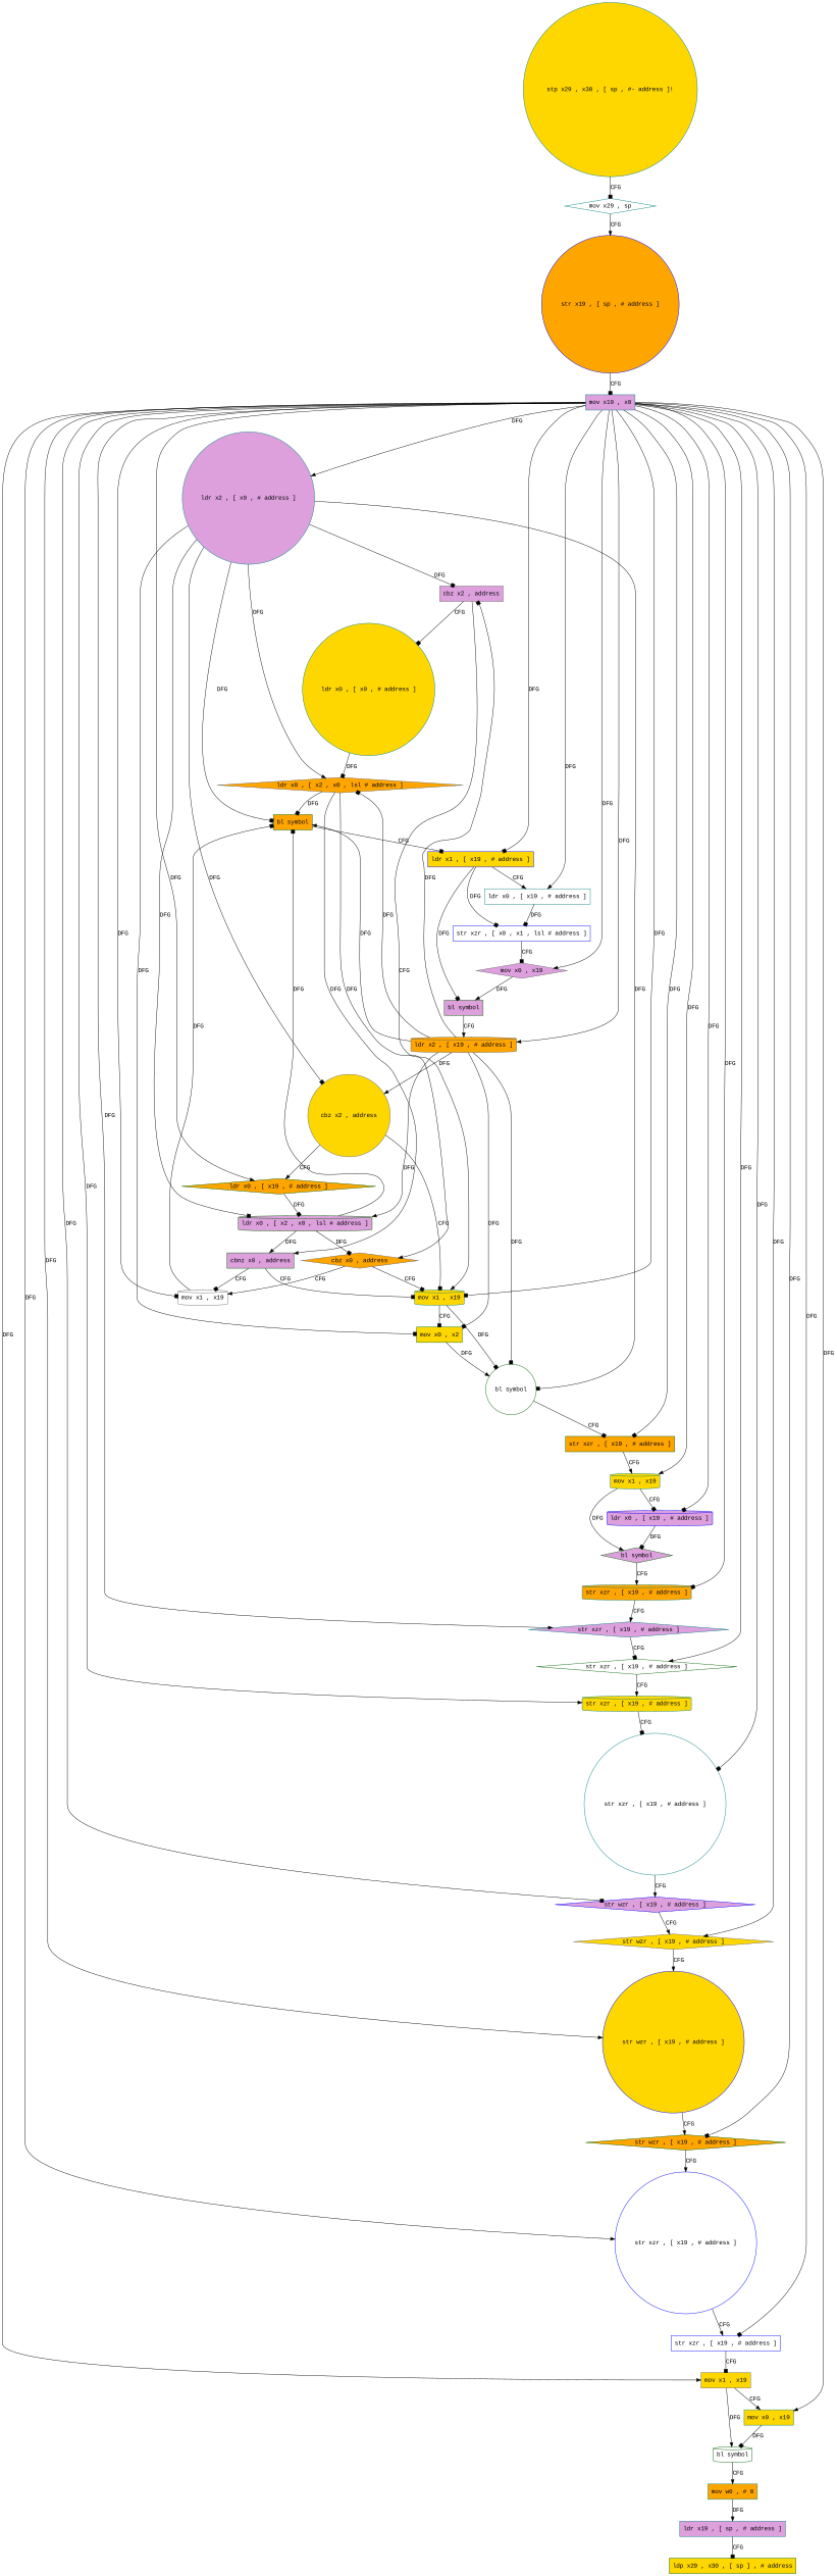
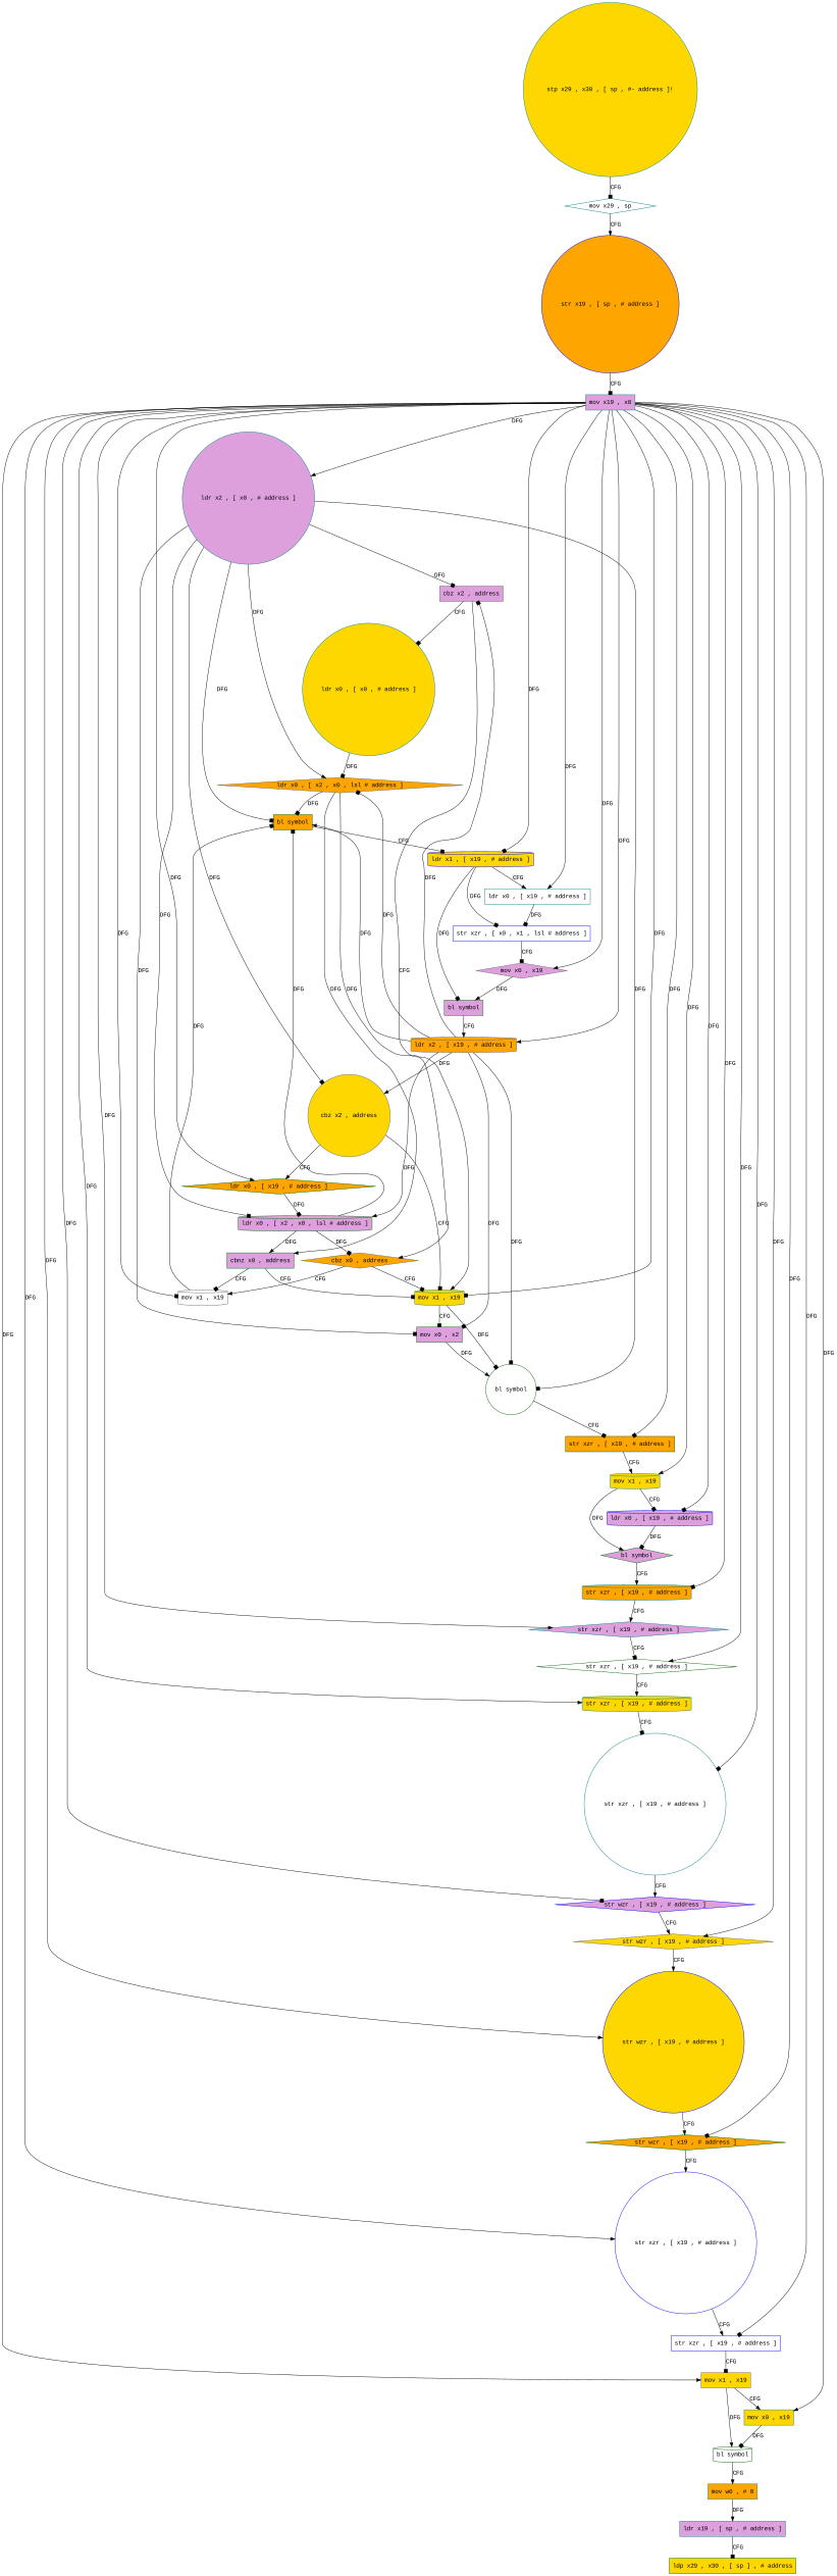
  digraph {
    fontname="Liberation Mono"
    node [color=teal fillcolor=plum fontname="Liberation Mono" shape=box style=filled]
    edge [arrowhead=box fontname="Liberation Mono"]
    n1 [fillcolor=gold label="stp x29 , x30 , [ sp , #- address ]!" shape=circle]
    n2 [fillcolor=white label="mov x29 , sp" shape=diamond]
    n3 [color=blue fillcolor=orange label="str x19 , [ sp , # address ]" shape=circle]
    n4 [label="mov x19 , x0"]
    n5 [label="ldr x2 , [ x0 , # address ]" shape=circle]
    n6 [fillcolor=gold label="mov x1 , x19" shape=cylinder]
    n7 [color=darkgreen fillcolor=orange label="str xzr , [ x19 , # address ]"]
    n8 [fillcolor=gold label="mov x1 , x19" shape=cylinder]
    n9 [color=blue label="ldr x0 , [ x19 , # address ]" shape=cylinder]
    n10 [fillcolor=orange label="str xzr , [ x19 , # address ]" shape=cylinder]
    n11 [label="str xzr , [ x19 , # address ]" shape=diamond]
    n12 [color=darkgreen fillcolor=white label="str xzr , [ x19 , # address ]" shape=diamond]
    n13 [fillcolor=gold label="str xzr , [ x19 , # address ]" shape=cylinder]
    n14 [fillcolor=white label="str xzr , [ x19 , # address ]" shape=circle]
    n15 [color=blue label="str wzr , [ x19 , # address ]" shape=diamond]
    n16 [color=gray40 fillcolor=gold label="str wzr , [ x19 , # address ]" shape=diamond]
    n17 [color=blue fillcolor=gold label="str wzr , [ x19 , # address ]" shape=circle]
    n18 [color=darkgreen fillcolor=orange label="str wzr , [ x19 , # address ]" shape=diamond]
    n19 [color=blue fillcolor=white label="str xzr , [ x19 , # address ]" shape=circle]
    n20 [color=blue fillcolor=white label="str xzr , [ x19 , # address ]"]
    n21 [color=gray40 fillcolor=gold label="mov x1 , x19"]
    n22 [fillcolor=gold label="mov x0 , x19"]
    n23 [color=gray40 fillcolor=white label="mov x1 , x19" shape=cylinder]
-   n24 [color=blue fillcolor=gold label="ldr x1 , [ x19 , # address ]"]
+   n24 [color=blue fillcolor=gold label="ldr x1 , [ x19 , # address ]" shape=cylinder]
    n25 [fillcolor=white label="ldr x0 , [ x19 , # address ]"]
    n26 [color=gray40 label="mov x0 , x19" shape=diamond]
    n27 [color=gray40 fillcolor=orange label="ldr x2 , [ x19 , # address ]" shape=cylinder]
    n28 [color=darkgreen fillcolor=orange label="ldr x0 , [ x19 , # address ]" shape=diamond]
    n29 [color=gray40 label="cbz x2 , address"]
-   n30 [color=darkgreen fillcolor=gold label="mov x0 , x2"]
+   n30 [color=darkgreen label="mov x0 , x2"]
    n31 [color=darkgreen fillcolor=white label="bl symbol" shape=circle]
    n32 [color=gray40 fillcolor=orange label="ldr x0 , [ x2 , x0 , lsl # address ]" shape=diamond]
    n33 [color=darkgreen fillcolor=orange label="bl symbol"]
    n34 [color=gray40 fillcolor=gold label="cbz x2 , address" shape=circle]
    n35 [color=darkgreen label="ldr x0 , [ x2 , x0 , lsl # address ]" shape=cylinder]
    n36 [color=darkgreen label="bl symbol" shape=diamond]
    n37 [color=darkgreen fillcolor=white label="bl symbol" shape=cylinder]
    n38 [color=blue fillcolor=white label="str xzr , [ x0 , x1 , lsl # address ]"]
    n39 [color=darkgreen label="bl symbol"]
    n40 [fillcolor=gold label="ldr x0 , [ x0 , # address ]" shape=circle]
    n41 [color=gray40 fillcolor=orange label="cbz x0 , address" shape=diamond]
    n42 [color=darkgreen label="cbnz x0 , address"]
    n43 [fillcolor=orange label="mov w0 , # 0"]
    n44 [label="ldr x19 , [ sp , # address ]"]
    n45 [color=darkgreen fillcolor=gold label="ldp x29 , x30 , [ sp ] , # address"]
    n1 -> n2 [label=CFG]
    n2 -> n3 [arrowhead=normal label=CFG]
    n3 -> n4 [label=CFG]
    n4 -> n5 [arrowhead=normal label=DFG]
    n4 -> n6 [label=DFG]
    n4 -> n7 [label=DFG]
    n4 -> n8 [arrowhead=normal label=DFG]
    n4 -> n9 [label=DFG]
    n4 -> n10 [label=DFG]
    n4 -> n11 [arrowhead=normal label=DFG]
    n4 -> n12 [arrowhead=normal label=DFG]
    n4 -> n13 [arrowhead=normal label=DFG]
    n4 -> n14 [label=DFG]
    n4 -> n15 [label=DFG]
    n4 -> n16 [arrowhead=normal label=DFG]
    n4 -> n17 [arrowhead=normal label=DFG]
    n4 -> n18 [label=DFG]
    n4 -> n19 [arrowhead=normal label=DFG]
    n4 -> n20 [label=DFG]
    n4 -> n21 [arrowhead=normal label=DFG]
    n4 -> n22 [arrowhead=normal label=DFG]
    n4 -> n23 [label=DFG]
    n4 -> n24 [label=DFG]
    n4 -> n25 [arrowhead=normal label=DFG]
    n4 -> n26 [arrowhead=normal label=DFG]
    n4 -> n27 [arrowhead=normal label=DFG]
    n4 -> n28 [arrowhead=normal label=DFG]
    n5 -> n29 [label=DFG]
    n5 -> n30 [label=DFG]
    n5 -> n31 [label=DFG]
    n5 -> n32 [arrowhead=normal label=DFG]
    n5 -> n33 [label=DFG]
    n5 -> n34 [label=DFG]
    n5 -> n35 [label=DFG]
    n6 -> n30 [label=CFG]
    n6 -> n31 [label=DFG]
    n7 -> n8 [arrowhead=normal label=CFG]
    n8 -> n9 [label=CFG]
    n8 -> n36 [arrowhead=normal label=DFG]
    n9 -> n36 [label=DFG]
    n10 -> n11 [arrowhead=normal label=CFG]
    n11 -> n12 [label=CFG]
    n12 -> n13 [arrowhead=normal label=CFG]
    n13 -> n14 [label=CFG]
    n14 -> n15 [arrowhead=normal label=CFG]
    n15 -> n16 [arrowhead=normal label=CFG]
    n16 -> n17 [arrowhead=normal label=CFG]
    n17 -> n18 [arrowhead=normal label=CFG]
    n18 -> n19 [arrowhead=normal label=CFG]
    n19 -> n20 [arrowhead=normal label=CFG]
    n20 -> n21 [label=CFG]
    n21 -> n22 [arrowhead=normal label=CFG]
    n21 -> n37 [arrowhead=normal label=DFG]
    n22 -> n37 [label=DFG]
    n23 -> n33 [label=DFG]
    n24 -> n25 [arrowhead=normal label=CFG]
    n24 -> n38 [label=DFG]
    n24 -> n39 [label=DFG]
    n25 -> n38 [label=DFG]
    n26 -> n39 [arrowhead=normal label=DFG]
    n27 -> n29 [label=DFG]
    n27 -> n30 [label=DFG]
    n27 -> n31 [label=DFG]
    n27 -> n32 [label=DFG]
    n27 -> n33 [arrowhead=normal label=DFG]
    n27 -> n34 [arrowhead=normal label=DFG]
    n27 -> n35 [arrowhead=normal label=DFG]
    n28 -> n35 [label=DFG]
    n29 -> n6 [arrowhead=normal label=CFG]
    n29 -> n40 [label=CFG]
    n30 -> n31 [arrowhead=normal label=DFG]
    n31 -> n7 [label=CFG]
    n32 -> n33 [label=DFG]
    n32 -> n41 [arrowhead=normal label=DFG]
    n32 -> n42 [arrowhead=normal label=DFG]
    n33 -> n24 [label=CFG]
    n34 -> n6 [label=CFG]
    n34 -> n28 [arrowhead=normal label=CFG]
    n35 -> n33 [label=DFG]
    n35 -> n41 [label=DFG]
    n35 -> n42 [arrowhead=normal label=DFG]
    n36 -> n10 [arrowhead=normal label=CFG]
    n37 -> n43 [arrowhead=normal label=CFG]
    n38 -> n26 [label=CFG]
    n39 -> n27 [arrowhead=normal label=CFG]
    n40 -> n32 [label=DFG]
    n41 -> n6 [label=CFG]
    n41 -> n23 [arrowhead=normal label=CFG]
    n42 -> n6 [label=CFG]
    n42 -> n23 [label=CFG]
    n43 -> n44 [arrowhead=normal label=DFG]
    n44 -> n45 [label=CFG]
  }
